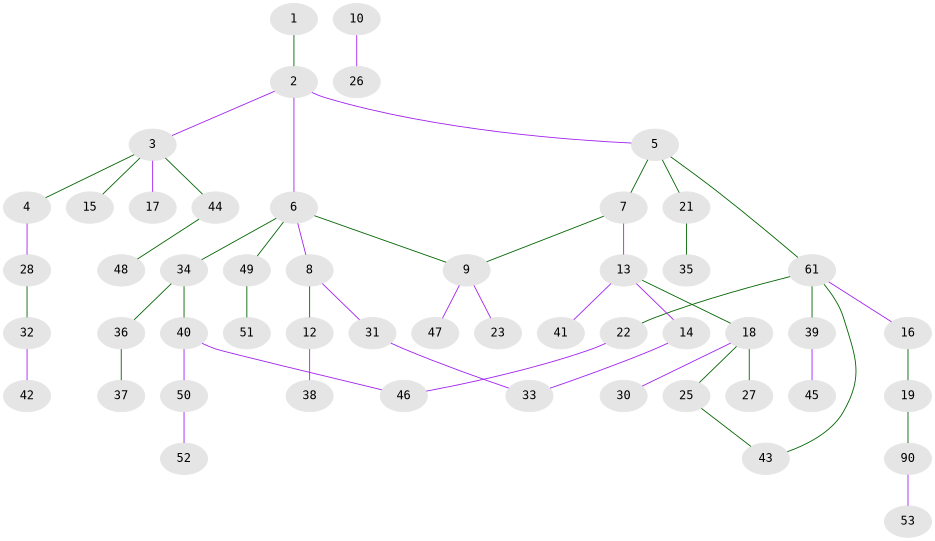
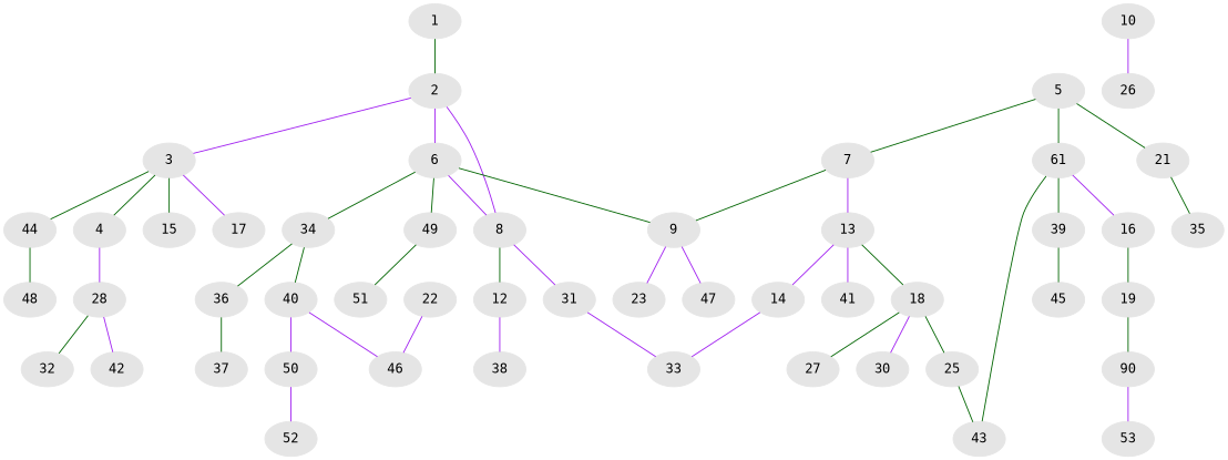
  graph {
    fontname="DejaVu Sans Mono"
    node [color=gray90 fontname="DejaVu Sans Mono" style=filled]
    edge [color=darkgreen fontname="DejaVu Sans Mono"]
    1
    2
    3
    5
    6
    4
    15
    17
    44
    7
    n11 [label=61]
    21
    8
    9
    34
    49
    28
    48
    32
    42
    13
    10
    26
    22
    16
    39
    43
    35
    46
    12
    31
    23
    47
    40
    36
    51
    14
    18
    41
    38
    33
    19
    45
    25
    27
    30
    n47 [label=90]
    53
    50
    37
    52
    1 -- 2
    2 -- 3 [color=purple]
-   2 -- 5 [color=purple]
+   2 -- 8 [color=purple]
    2 -- 6 [color=purple]
    3 -- 4
    3 -- 15
    3 -- 17 [color=purple]
    3 -- 44
    5 -- 7
    5 -- n11
    5 -- 21
    6 -- 8 [color=purple]
    6 -- 9
    6 -- 34
    6 -- 49
    4 -- 28 [color=purple]
    44 -- 48
    7 -- 9
    7 -- 13 [color=purple]
-   n11 -- 22
    n11 -- 16 [color=purple]
    n11 -- 39
    n11 -- 43
    21 -- 35
    8 -- 12
    8 -- 31 [color=purple]
    9 -- 23 [color=purple]
    9 -- 47 [color=purple]
    34 -- 40
    34 -- 36
    49 -- 51
    28 -- 32
-   32 -- 42 [color=purple]
+   28 -- 42 [color=purple]
    13 -- 14 [color=purple]
    13 -- 18
    13 -- 41 [color=purple]
    10 -- 26 [color=purple]
    22 -- 46 [color=purple]
    16 -- 19
-   39 -- 45 [color=purple]
+   39 -- 45
    12 -- 38 [color=purple]
    31 -- 33 [color=purple]
    40 -- 46 [color=purple]
    40 -- 50 [color=purple]
    36 -- 37
    14 -- 33 [color=purple]
    18 -- 25
    18 -- 27
    18 -- 30 [color=purple]
    19 -- n47
    25 -- 43
    n47 -- 53 [color=purple]
    50 -- 52 [color=purple]
  }
